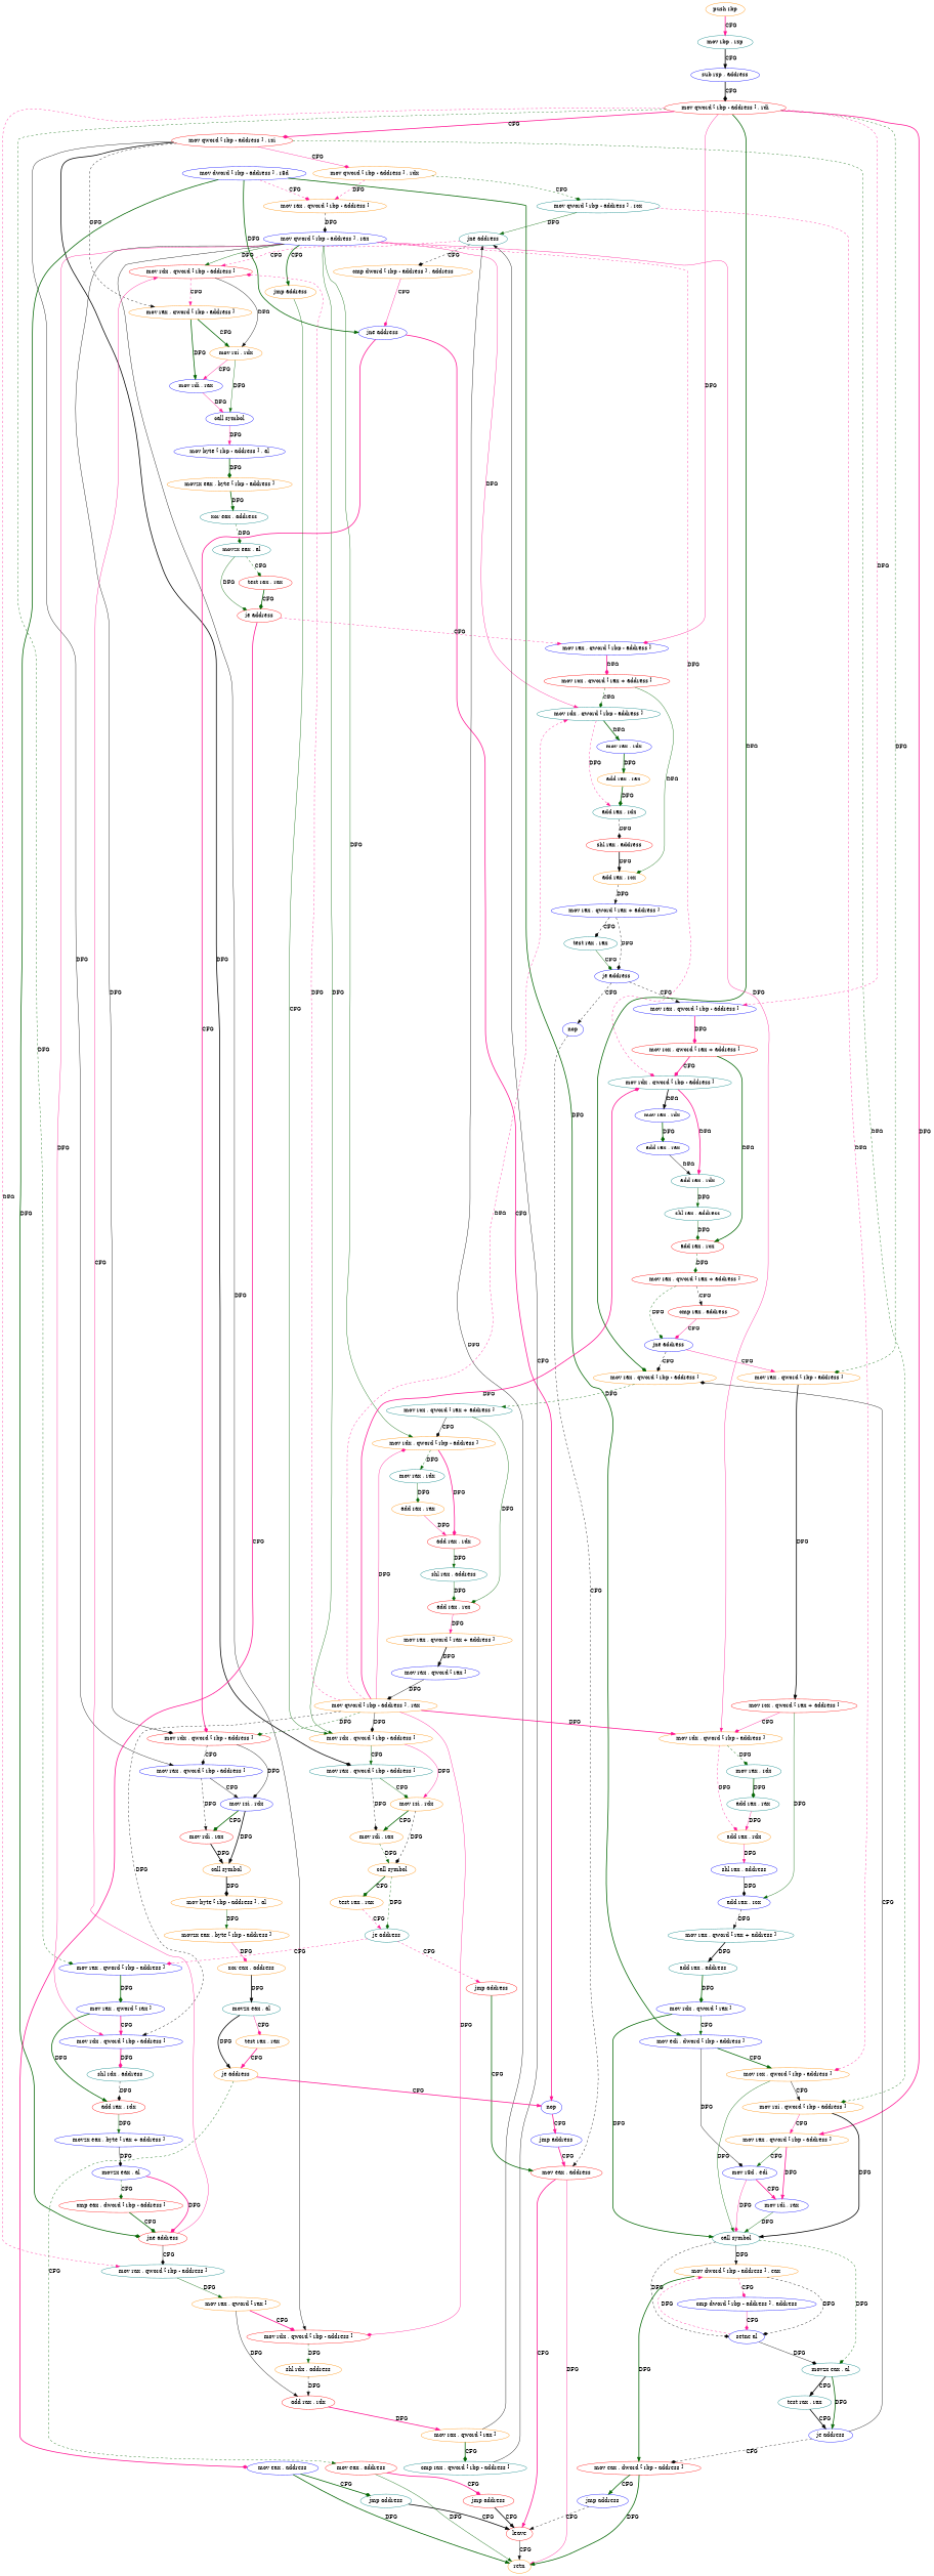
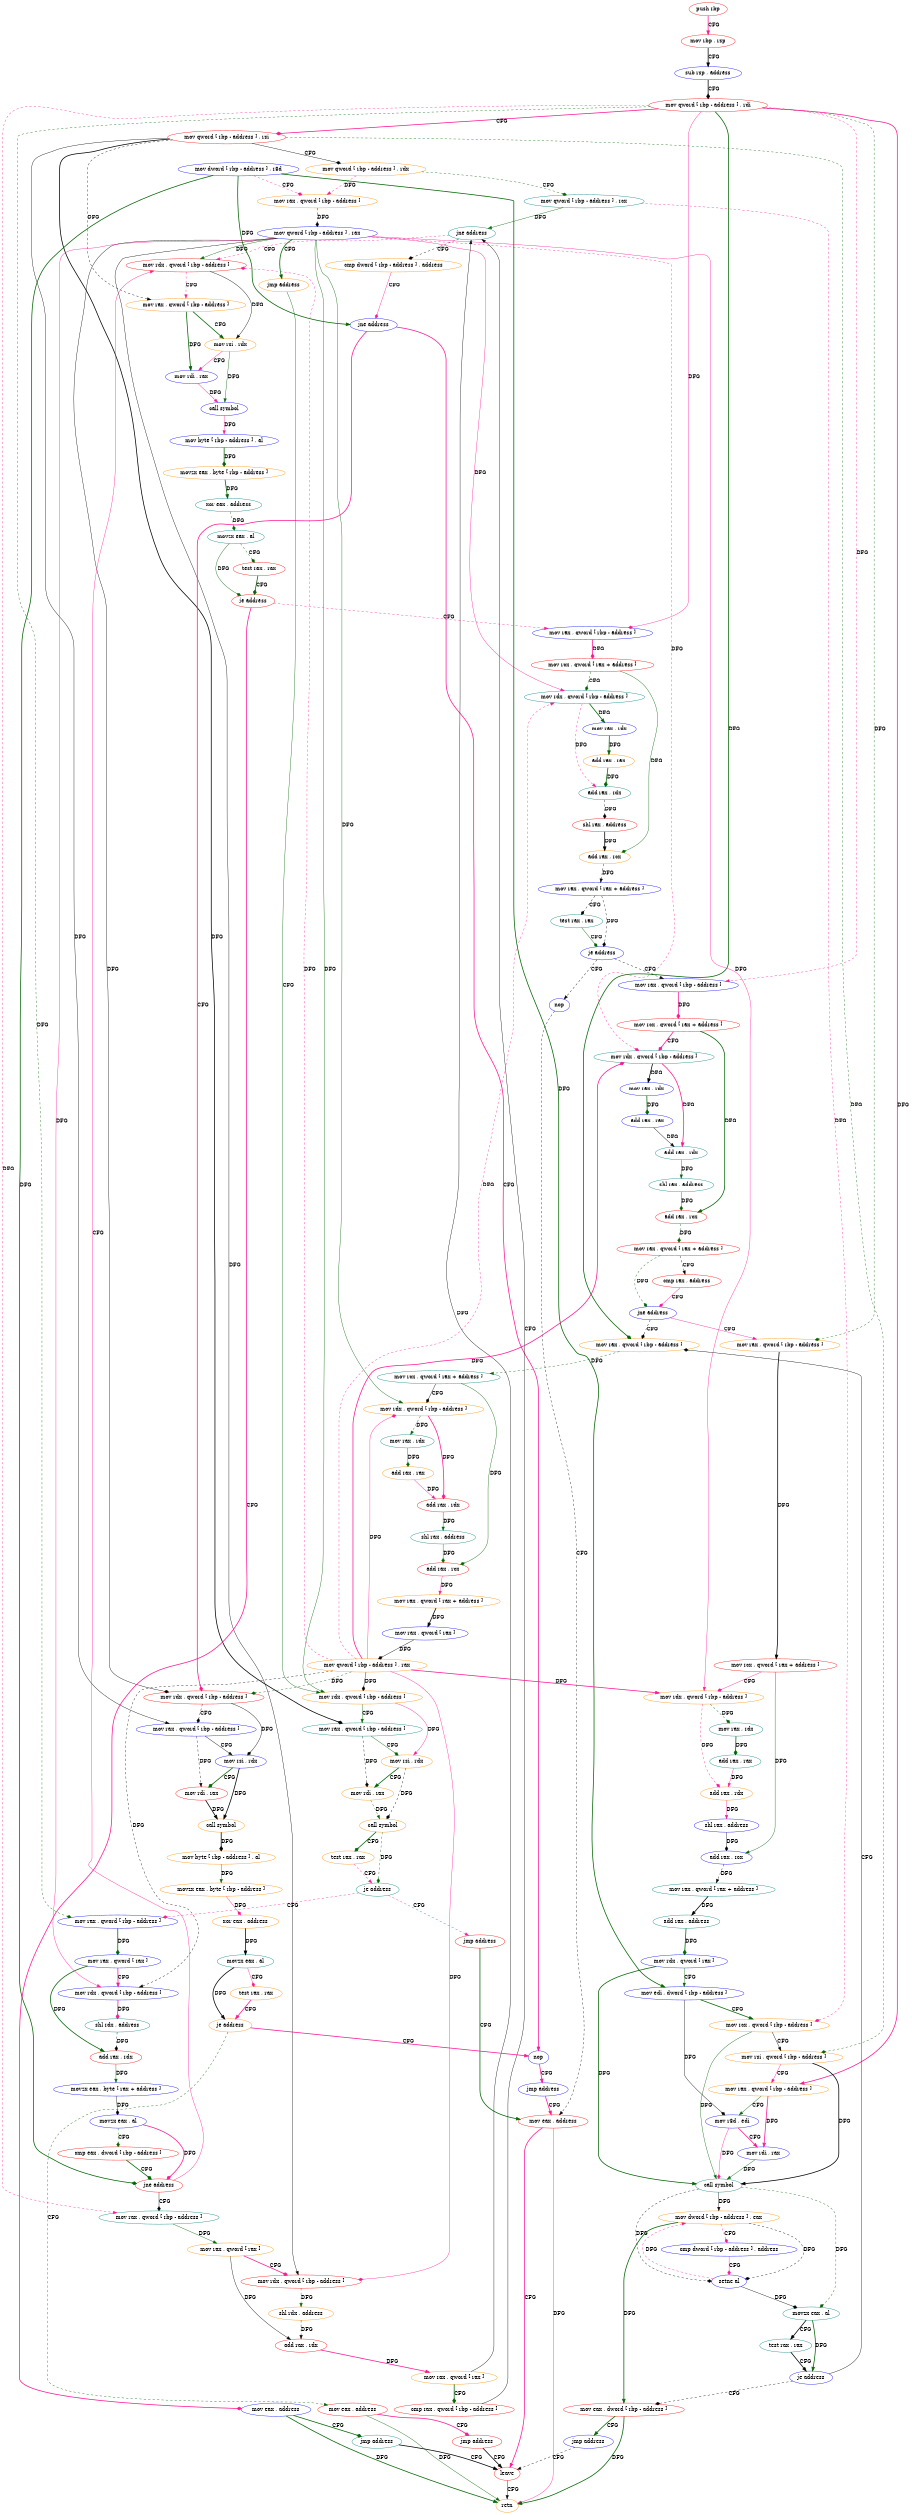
  digraph {
    node [color=darkorange]
    edge [arrowhead=normal color=darkgreen style=bold]
-   n1 [label="push rbp"]
-   n2 [color=teal label="mov rbp , rsp"]
+   n1 [color=red label="push rbp"]
+   n2 [color=red label="mov rbp , rsp"]
    n3 [color=blue label="sub rsp , address"]
    n4 [color=red label="mov qword [ rbp - address ] , rdi"]
    n5 [color=red label="mov qword [ rbp - address ] , rsi"]
    n6 [color=blue label="mov rax , qword [ rbp - address ]"]
    n7 [color=teal label="mov rax , qword [ rbp - address ]"]
    n8 [color=blue label="mov rax , qword [ rbp - address ]"]
    n9 [color=blue label="mov rax , qword [ rbp - address ]"]
    n10 [label="mov rax , qword [ rbp - address ]"]
    n11 [label="mov rax , qword [ rbp - address ]"]
    n12 [label="mov rax , qword [ rbp - address ]"]
    n13 [label="mov qword [ rbp - address ] , rdx"]
    n14 [color=teal label="mov rax , qword [ rbp - address ]"]
    n15 [label="mov rax , qword [ rbp - address ]"]
    n16 [color=blue label="mov rax , qword [ rbp - address ]"]
    n17 [label="mov rsi , qword [ rbp - address ]"]
    n18 [color=blue label="mov rax , qword [ rax ]"]
    n19 [label="mov rax , qword [ rax ]"]
    n20 [color=red label="mov rcx , qword [ rax + address ]"]
    n21 [color=red label="mov rcx , qword [ rax + address ]"]
    n22 [color=teal label="mov rcx , qword [ rax + address ]"]
    n23 [color=red label="mov rcx , qword [ rax + address ]"]
    n24 [color=blue label="mov r8d , edi"]
    n25 [color=blue label="mov rdi , rax"]
    n26 [color=teal label="mov qword [ rbp - address ] , rcx"]
    n27 [label="mov rax , qword [ rbp - address ]"]
    n28 [label="mov rsi , rdx"]
    n29 [label="mov rdi , rax"]
    n30 [label="mov rsi , rdx"]
    n31 [color=blue label="mov rdi , rax"]
    n32 [color=blue label="mov rsi , rdx"]
    n33 [color=red label="mov rdi , rax"]
    n34 [color=teal label="call symbol"]
    n35 [color=teal label="jne address"]
    n36 [label="mov rcx , qword [ rbp - address ]"]
    n37 [color=blue label="mov qword [ rbp - address ] , rax"]
    n38 [color=blue label="mov dword [ rbp - address ] , r8d"]
    n39 [color=red label="jne address"]
    n40 [color=blue label="jne address"]
    n41 [color=blue label="mov edi , dword [ rbp - address ]"]
    n42 [color=red label="mov rdx , qword [ rbp - address ]"]
    n43 [label="cmp dword [ rbp - address ] , address"]
    n44 [color=red label="mov rdx , qword [ rbp - address ]"]
    n45 [color=blue label=nop]
    n46 [label="jmp address"]
    n47 [label="mov rdx , qword [ rbp - address ]"]
    n48 [color=blue label="mov rdx , qword [ rbp - address ]"]
    n49 [color=red label="mov rdx , qword [ rbp - address ]"]
    n50 [color=teal label="mov rdx , qword [ rbp - address ]"]
    n51 [color=teal label="mov rdx , qword [ rbp - address ]"]
    n52 [label="mov rdx , qword [ rbp - address ]"]
    n53 [label="mov rdx , qword [ rbp - address ]"]
    n54 [color=teal label="shl rdx , address"]
    n55 [label="shl rdx , address"]
    n56 [color=blue label="mov rax , rdx"]
    n57 [color=teal label="add rax , rdx"]
    n58 [color=blue label="mov rax , rdx"]
    n59 [color=teal label="add rax , rdx"]
    n60 [color=teal label="mov rax , rdx"]
    n61 [color=red label="add rax , rdx"]
    n62 [color=teal label="mov rax , rdx"]
    n63 [label="add rax , rdx"]
    n64 [label="call symbol"]
    n65 [label="test rax , rax"]
    n66 [color=teal label="je address"]
    n67 [color=red label="jmp address"]
    n68 [color=red label="mov eax , address"]
    n69 [color=red label="add rax , rdx"]
    n70 [color=red label=leave]
    n71 [label=retn]
    n72 [color=blue label="movzx eax , byte [ rax + address ]"]
    n73 [color=blue label="movzx eax , al"]
    n74 [color=red label="cmp eax , dword [ rbp - address ]"]
    n75 [color=blue label="call symbol"]
    n76 [color=red label="add rax , rdx"]
    n77 [color=blue label="mov byte [ rbp - address ] , al"]
    n78 [label="movzx eax , byte [ rbp - address ]"]
    n79 [color=teal label="xor eax , address"]
    n80 [color=teal label="movzx eax , al"]
    n81 [color=red label="test rax , rax"]
    n82 [color=red label="je address"]
    n83 [color=blue label="mov eax , address"]
    n84 [color=teal label="jmp address"]
    n85 [label="add rax , rcx"]
    n86 [label="mov rax , qword [ rax ]"]
-   n87 [color=teal label="cmp rax , qword [ rbp - address ]"]
+   n87 [color=red label="cmp rax , qword [ rbp - address ]"]
    n88 [color=blue label="mov rax , qword [ rax + address ]"]
    n89 [label="add rax , rax"]
    n90 [color=red label="shl rax , address"]
    n91 [color=teal label="test rax , rax"]
    n92 [color=blue label="je address"]
    n93 [color=blue label=nop]
    n94 [color=red label="add rax , rcx"]
    n95 [color=blue label="jmp address"]
    n96 [label="call symbol"]
    n97 [color=red label="mov rax , qword [ rax + address ]"]
    n98 [color=blue label="add rax , rax"]
    n99 [color=teal label="shl rax , address"]
    n100 [color=red label="cmp rax , address"]
    n101 [color=blue label="jne address"]
    n102 [color=red label="add rax , rcx"]
    n103 [color=blue label="add rax , rcx"]
    n104 [label="mov byte [ rbp - address ] , al"]
    n105 [label="movzx eax , byte [ rbp - address ]"]
    n106 [label="xor eax , address"]
    n107 [color=teal label="movzx eax , al"]
    n108 [label="test rax , rax"]
    n109 [label="je address"]
    n110 [color=red label="mov eax , address"]
    n111 [color=red label="jmp address"]
    n112 [label="mov rax , qword [ rax + address ]"]
    n113 [label="add rax , rax"]
    n114 [color=teal label="shl rax , address"]
    n115 [color=blue label="mov rax , qword [ rax ]"]
    n116 [label="mov qword [ rbp - address ] , rax"]
    n117 [color=teal label="mov rax , qword [ rax + address ]"]
    n118 [color=teal label="add rax , rax"]
    n119 [color=blue label="shl rax , address"]
    n120 [color=teal label="add rax , address"]
    n121 [color=blue label="mov rdx , qword [ rax ]"]
    n122 [label="mov dword [ rbp - address ] , eax"]
    n123 [color=blue label="setne al"]
    n124 [color=teal label="movzx eax , al"]
    n125 [color=blue label="cmp dword [ rbp - address ] , address"]
    n126 [color=red label="mov eax , dword [ rbp - address ]"]
    n127 [color=teal label="test rax , rax"]
    n128 [color=blue label="je address"]
    n129 [color=blue label="jmp address"]
    n1 -> n2 [color=deeppink label=CFG]
    n2 -> n3 [color=black label=CFG]
    n3 -> n4 [arrowhead=diamond color=black label=CFG]
    n4 -> n5 [arrowhead=diamond color=deeppink label=CFG]
    n4 -> n6 [arrowhead=diamond label=DFG style=dashed]
    n4 -> n7 [color=deeppink label=DFG style=dashed]
    n4 -> n8 [arrowhead=diamond color=deeppink label=DFG style=solid]
    n4 -> n9 [color=deeppink label=DFG style=dashed]
    n4 -> n10 [arrowhead=diamond label=DFG]
    n4 -> n11 [arrowhead=diamond label=DFG style=dashed]
    n4 -> n12 [color=deeppink label=DFG]
-   n5 -> n13 [arrowhead=diamond color=deeppink label=CFG style=solid]
+   n5 -> n13 [arrowhead=diamond color=black label=CFG style=solid]
    n5 -> n14 [arrowhead=diamond color=black label=DFG]
    n5 -> n15 [color=black label=DFG style=dashed]
    n5 -> n16 [color=black label=DFG style=solid]
    n5 -> n17 [arrowhead=diamond label=DFG style=dashed]
    n6 -> n18 [arrowhead=diamond label=DFG]
    n7 -> n19 [label=DFG style=solid]
    n8 -> n20 [arrowhead=diamond color=deeppink label=DFG]
    n9 -> n21 [arrowhead=diamond color=deeppink label=DFG]
    n10 -> n22 [label=DFG style=dashed]
    n11 -> n23 [color=black label=DFG]
    n12 -> n24 [label=CFG style=solid]
    n12 -> n25 [color=deeppink label=DFG]
    n13 -> n26 [arrowhead=diamond label=CFG style=dashed]
    n13 -> n27 [color=deeppink label=DFG style=dashed]
    n14 -> n28 [arrowhead=diamond label=CFG style=solid]
    n14 -> n29 [arrowhead=diamond color=black label=DFG style=dashed]
    n15 -> n30 [label=CFG]
    n15 -> n31 [label=DFG]
    n16 -> n32 [color=black label=CFG style=solid]
    n16 -> n33 [color=black label=DFG style=dashed]
    n17 -> n12 [color=deeppink label=CFG style=solid]
    n17 -> n34 [color=black label=DFG]
    n18 -> n48 [color=deeppink label=CFG]
    n18 -> n69 [label=DFG]
    n19 -> n49 [arrowhead=diamond color=deeppink label=CFG]
    n19 -> n76 [color=black label=DFG style=solid]
    n20 -> n50 [arrowhead=diamond label=CFG style=dashed]
    n20 -> n85 [arrowhead=diamond label=DFG style=solid]
    n21 -> n51 [arrowhead=diamond color=deeppink label=CFG]
    n21 -> n94 [label=DFG]
    n22 -> n52 [arrowhead=diamond color=black label=CFG style=solid]
    n22 -> n102 [arrowhead=diamond label=DFG style=solid]
    n23 -> n53 [arrowhead=diamond color=deeppink label=CFG style=solid]
    n23 -> n103 [label=DFG style=solid]
    n24 -> n25 [color=deeppink label=CFG]
    n24 -> n34 [arrowhead=diamond color=deeppink label=DFG style=solid]
    n25 -> n34 [label=DFG style=solid]
    n26 -> n35 [label=DFG style=solid]
    n26 -> n36 [arrowhead=diamond color=deeppink label=DFG style=dashed]
    n27 -> n37 [arrowhead=diamond color=black label=DFG style=dashed]
    n28 -> n29 [label=CFG]
    n28 -> n64 [arrowhead=diamond color=black label=DFG style=dashed]
    n29 -> n64 [label=DFG style=dashed]
    n30 -> n31 [color=deeppink label=CFG style=solid]
    n30 -> n75 [label=DFG style=solid]
    n31 -> n75 [color=deeppink label=DFG style=solid]
    n32 -> n33 [arrowhead=diamond label=CFG]
    n32 -> n96 [color=black label=DFG]
    n33 -> n96 [color=black label=DFG]
    n34 -> n122 [color=black label=DFG style=solid]
    n34 -> n123 [arrowhead=diamond color=black label=DFG style=dashed]
    n34 -> n124 [arrowhead=diamond label=DFG style=dashed]
    n35 -> n42 [color=deeppink label=CFG style=dashed]
    n35 -> n43 [arrowhead=diamond color=black label=CFG style=dashed]
    n36 -> n17 [color=black label=CFG style=solid]
    n36 -> n34 [label=DFG style=solid]
    n37 -> n42 [label=DFG style=solid]
    n37 -> n44 [arrowhead=diamond color=black label=DFG style=solid]
    n37 -> n46 [label=CFG]
    n37 -> n47 [label=DFG style=solid]
    n37 -> n48 [color=deeppink label=DFG style=solid]
    n37 -> n49 [color=black label=DFG style=solid]
    n37 -> n50 [color=deeppink label=DFG style=solid]
    n37 -> n51 [arrowhead=diamond color=deeppink label=DFG style=dashed]
    n37 -> n52 [label=DFG style=solid]
    n37 -> n53 [color=deeppink label=DFG style=solid]
    n38 -> n27 [arrowhead=diamond color=deeppink label=CFG style=dashed]
    n38 -> n39 [arrowhead=diamond label=DFG]
    n38 -> n40 [label=DFG]
    n38 -> n41 [label=DFG]
    n39 -> n7 [arrowhead=diamond color=black label=CFG style=solid]
    n39 -> n42 [color=deeppink label=CFG style=solid]
    n40 -> n44 [arrowhead=diamond color=deeppink label=CFG]
    n40 -> n45 [color=deeppink label=CFG]
    n41 -> n24 [arrowhead=diamond color=black label=DFG style=solid]
    n41 -> n36 [label=CFG]
    n42 -> n15 [color=deeppink label=CFG style=dashed]
    n42 -> n30 [color=black label=DFG style=solid]
    n43 -> n40 [arrowhead=diamond color=deeppink label=CFG style=solid]
    n44 -> n16 [arrowhead=diamond color=black label=CFG style=dashed]
    n44 -> n32 [arrowhead=diamond color=black label=DFG style=solid]
    n45 -> n95 [color=deeppink label=CFG]
    n46 -> n47 [label=CFG style=solid]
    n47 -> n14 [label=CFG style=solid]
    n47 -> n28 [color=deeppink label=DFG style=solid]
    n48 -> n54 [arrowhead=diamond color=deeppink label=DFG]
    n49 -> n55 [label=DFG style=dashed]
    n50 -> n56 [label=DFG]
    n50 -> n57 [color=deeppink label=DFG style=dashed]
    n51 -> n58 [color=black label=DFG]
    n51 -> n59 [color=deeppink label=DFG]
    n52 -> n60 [label=DFG style=dashed]
    n52 -> n61 [arrowhead=diamond color=deeppink label=DFG]
    n53 -> n62 [arrowhead=diamond label=DFG style=dashed]
    n53 -> n63 [arrowhead=diamond color=deeppink label=DFG style=dashed]
    n54 -> n69 [arrowhead=diamond color=black label=DFG style=dashed]
    n55 -> n76 [color=black label=DFG style=dashed]
    n56 -> n89 [label=DFG]
    n57 -> n90 [arrowhead=diamond color=black label=DFG style=dashed]
    n58 -> n98 [arrowhead=diamond label=DFG]
    n59 -> n99 [label=DFG style=solid]
    n60 -> n113 [arrowhead=diamond label=DFG style=solid]
    n61 -> n114 [label=DFG style=solid]
    n62 -> n118 [arrowhead=diamond label=DFG]
    n63 -> n119 [color=deeppink label=DFG style=solid]
    n64 -> n65 [arrowhead=diamond label=CFG]
    n64 -> n66 [arrowhead=diamond label=DFG style=dashed]
    n65 -> n66 [color=deeppink label=CFG style=dashed]
    n66 -> n6 [arrowhead=diamond color=deeppink label=CFG style=dashed]
    n66 -> n67 [color=deeppink label=CFG style=dashed]
    n67 -> n68 [label=CFG]
    n68 -> n70 [color=deeppink label=CFG]
    n68 -> n71 [color=deeppink label=DFG style=solid]
    n69 -> n72 [label=DFG style=solid]
    n70 -> n71 [color=black label=CFG style=solid]
    n72 -> n73 [arrowhead=diamond color=black label=DFG style=solid]
    n73 -> n39 [arrowhead=diamond color=deeppink label=DFG]
    n73 -> n74 [arrowhead=diamond label=CFG style=dashed]
    n74 -> n39 [arrowhead=diamond label=CFG]
    n75 -> n77 [color=deeppink label=DFG style=solid]
    n76 -> n86 [color=deeppink label=DFG]
    n77 -> n78 [arrowhead=diamond label=DFG]
    n78 -> n79 [label=DFG]
    n79 -> n80 [arrowhead=diamond label=DFG style=dashed]
    n80 -> n81 [arrowhead=diamond label=CFG style=dashed]
    n80 -> n82 [arrowhead=diamond label=DFG style=solid]
    n81 -> n82 [arrowhead=diamond label=CFG]
    n82 -> n8 [color=deeppink label=CFG style=dashed]
    n82 -> n83 [arrowhead=diamond color=deeppink label=CFG]
    n83 -> n71 [label=DFG]
    n83 -> n84 [arrowhead=diamond label=CFG]
    n84 -> n70 [color=black label=CFG]
    n85 -> n88 [color=black label=DFG style=dashed]
    n86 -> n35 [color=black label=DFG style=solid]
    n86 -> n87 [arrowhead=diamond label=CFG]
    n87 -> n35 [color=black label=CFG style=solid]
    n88 -> n91 [arrowhead=diamond color=black label=CFG style=dashed]
    n88 -> n92 [arrowhead=diamond color=black label=DFG style=dashed]
    n89 -> n57 [arrowhead=diamond label=DFG]
    n90 -> n85 [color=black label=DFG]
    n91 -> n92 [arrowhead=diamond label=CFG style=solid]
    n92 -> n9 [color=black label=CFG style=dashed]
    n92 -> n93 [color=black label=CFG style=dashed]
    n93 -> n68 [color=black label=CFG style=dashed]
    n94 -> n97 [arrowhead=diamond label=DFG style=dashed]
    n95 -> n68 [color=deeppink label=CFG]
    n96 -> n104 [arrowhead=diamond color=black label=DFG]
    n97 -> n100 [color=black label=CFG style=dashed]
    n97 -> n101 [arrowhead=diamond label=DFG style=dashed]
    n98 -> n59 [color=black label=DFG style=solid]
    n99 -> n94 [arrowhead=diamond label=DFG style=solid]
    n100 -> n101 [arrowhead=diamond color=deeppink label=CFG style=solid]
    n101 -> n10 [arrowhead=diamond color=black label=CFG style=dashed]
    n101 -> n11 [color=deeppink label=CFG style=solid]
    n102 -> n112 [color=deeppink label=DFG style=solid]
    n103 -> n117 [color=black label=DFG style=dashed]
    n104 -> n105 [label=DFG style=solid]
    n105 -> n106 [arrowhead=diamond color=deeppink label=DFG style=solid]
    n106 -> n107 [color=black label=DFG]
    n107 -> n108 [arrowhead=diamond color=deeppink label=CFG style=solid]
    n107 -> n109 [color=black label=DFG]
    n108 -> n109 [color=deeppink label=CFG]
    n109 -> n45 [color=deeppink label=CFG]
    n109 -> n110 [label=CFG style=dashed]
    n110 -> n71 [label=DFG style=solid]
    n110 -> n111 [arrowhead=diamond color=deeppink label=CFG]
    n111 -> n70 [color=black label=CFG]
    n112 -> n115 [color=black label=DFG]
    n113 -> n61 [color=deeppink label=DFG style=solid]
    n114 -> n102 [arrowhead=diamond label=DFG style=solid]
    n115 -> n116 [arrowhead=diamond color=black label=DFG style=solid]
    n116 -> n42 [arrowhead=diamond color=deeppink label=DFG style=dashed]
    n116 -> n44 [arrowhead=diamond label=DFG style=dashed]
    n116 -> n47 [arrowhead=diamond color=black label=DFG style=solid]
    n116 -> n48 [color=black label=DFG style=dashed]
    n116 -> n49 [arrowhead=diamond color=deeppink label=DFG style=solid]
    n116 -> n50 [color=deeppink label=DFG style=dashed]
    n116 -> n51 [arrowhead=diamond color=deeppink label=DFG]
    n116 -> n52 [arrowhead=diamond color=deeppink label=DFG style=solid]
    n116 -> n53 [color=deeppink label=DFG]
    n117 -> n120 [color=black label=DFG]
    n118 -> n63 [color=deeppink label=DFG style=solid]
    n119 -> n103 [arrowhead=diamond color=black label=DFG style=solid]
    n120 -> n121 [arrowhead=diamond label=DFG]
    n121 -> n34 [label=DFG]
    n121 -> n41 [label=CFG style=solid]
    n122 -> n123 [arrowhead=diamond color=black label=DFG style=dashed]
    n122 -> n125 [arrowhead=diamond color=deeppink label=CFG style=dashed]
    n122 -> n126 [label=DFG]
    n123 -> n122 [color=deeppink label=DFG style=dashed]
    n123 -> n124 [arrowhead=diamond color=black label=DFG style=solid]
    n124 -> n127 [color=black label=CFG]
    n124 -> n128 [label=DFG]
    n125 -> n123 [arrowhead=diamond color=deeppink label=CFG style=solid]
    n126 -> n71 [label=DFG]
    n126 -> n129 [label=CFG]
    n127 -> n128 [color=black label=CFG]
    n128 -> n10 [arrowhead=diamond color=black label=CFG style=solid]
    n128 -> n126 [arrowhead=diamond color=black label=CFG style=dashed]
    n129 -> n70 [color=black label=CFG style=dashed]
  }
